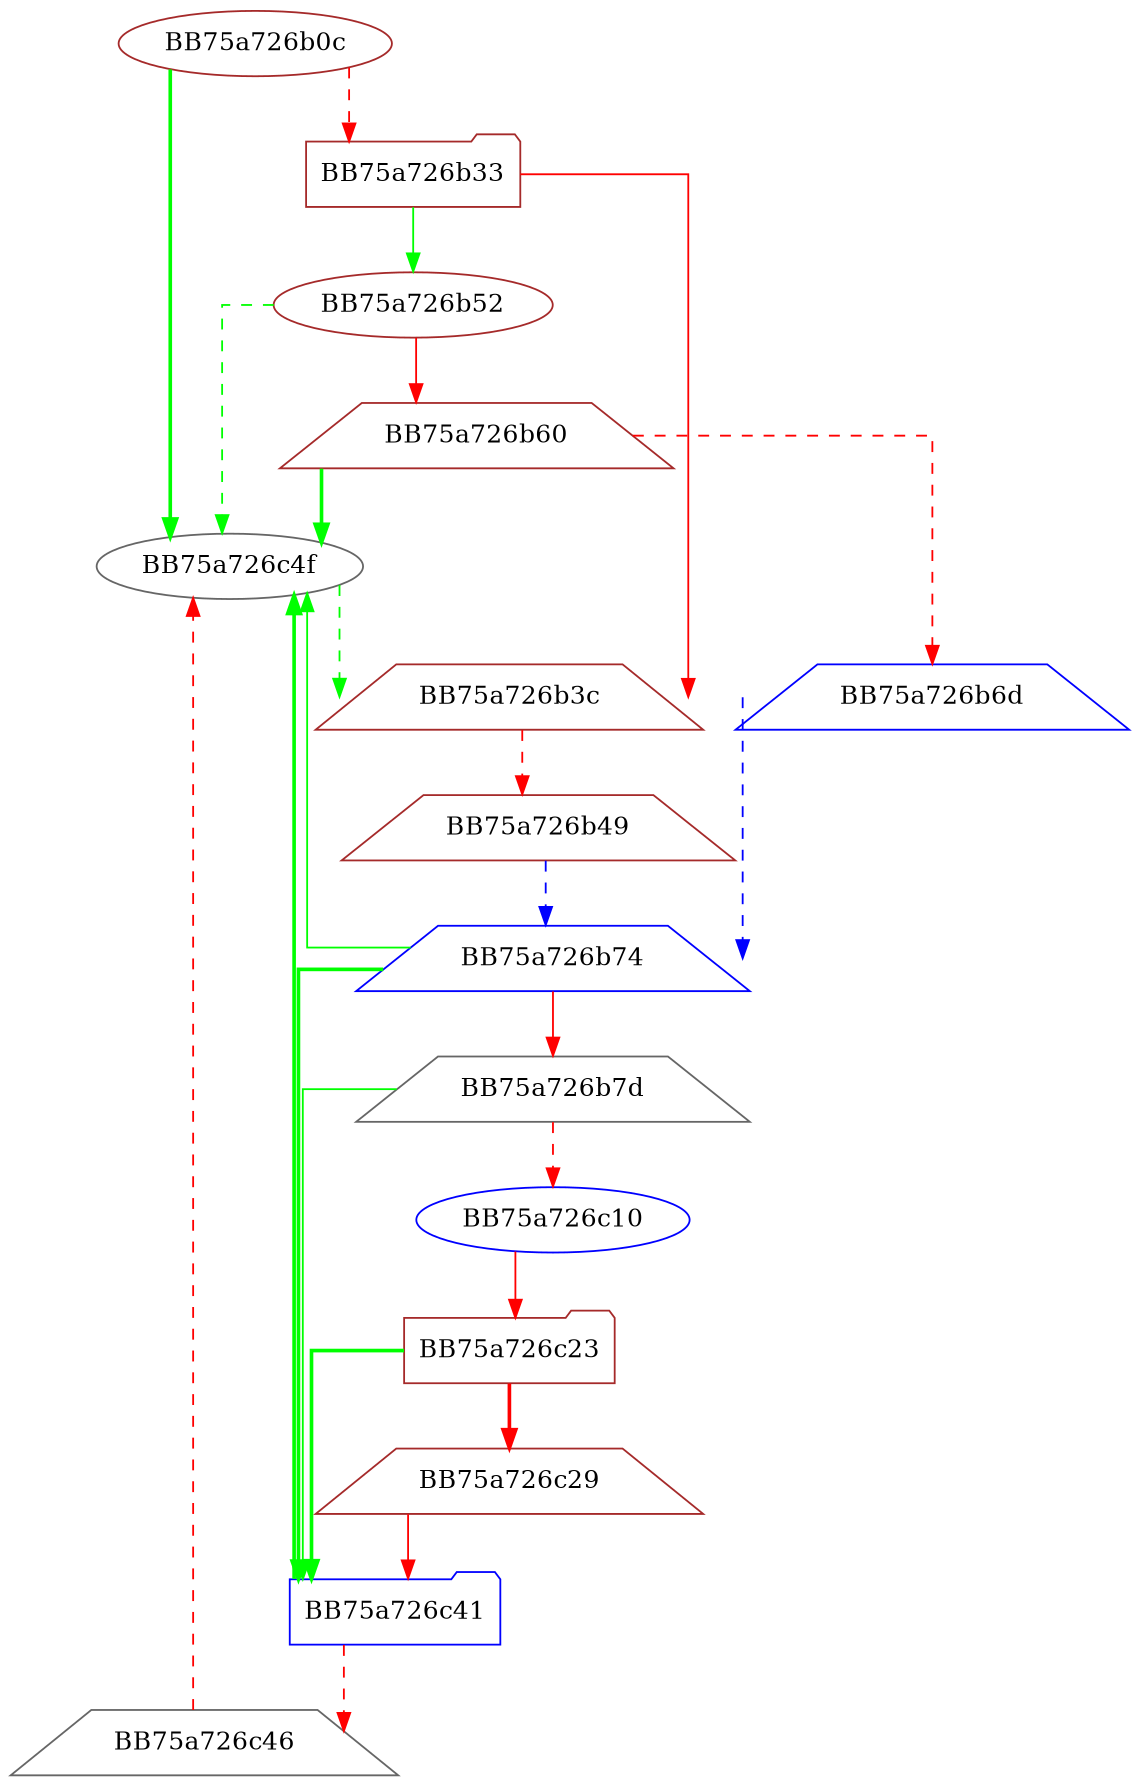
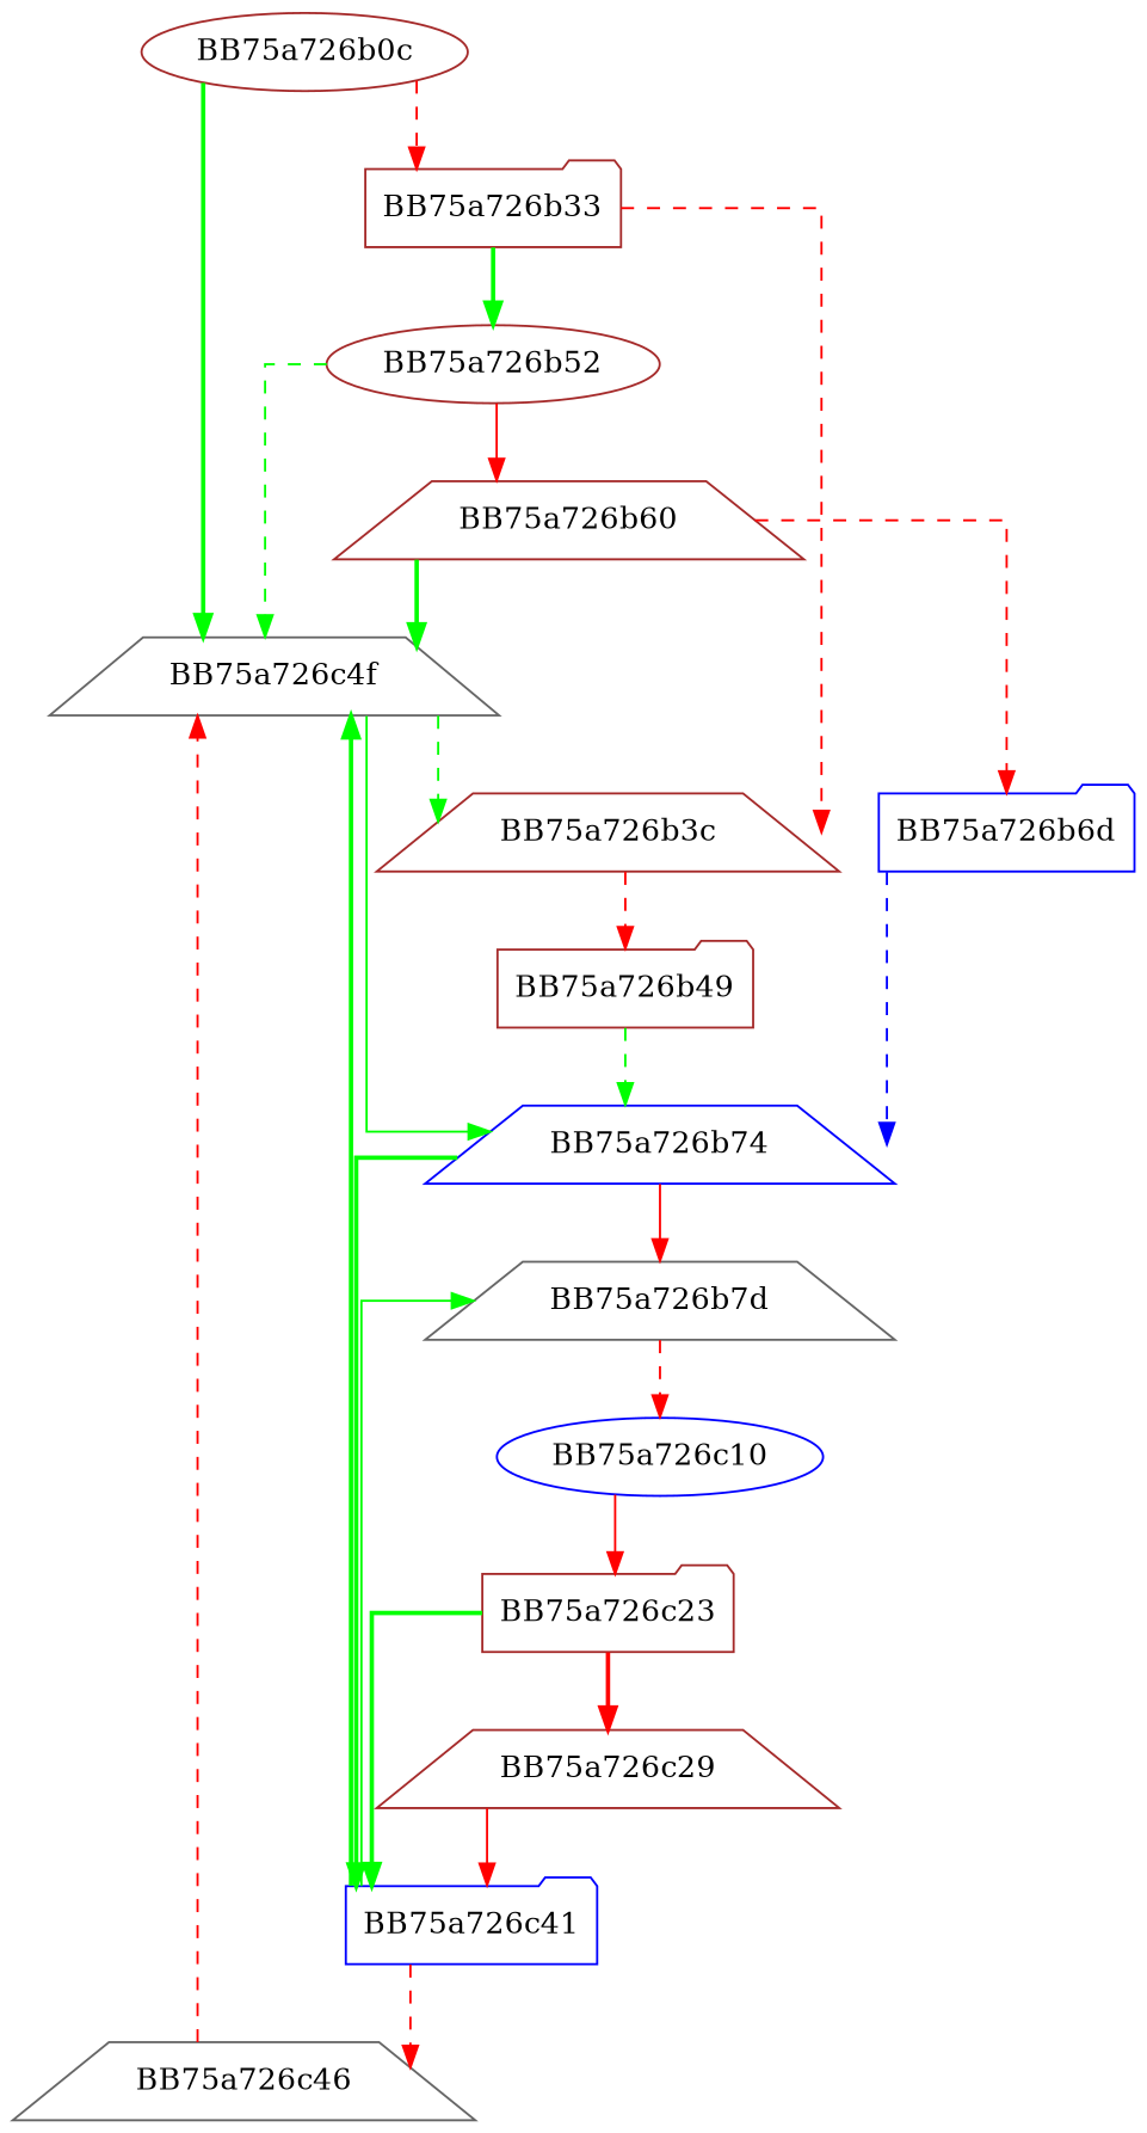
  digraph {
    splines=ortho
    node [color=brown shape=trapezium]
    edge [color=red style=dashed]
-   BB75a726c4f [color=gray40 shape=ellipse]
+   BB75a726c4f [color=gray40]
    BB75a726b0c [shape=ellipse]
    BB75a726b33 [shape=folder]
    BB75a726b3c
    BB75a726b52 [shape=ellipse]
    BB75a726b60
-   BB75a726b49
-   BB75a726b6d [color=blue]
+   BB75a726b49 [shape=folder]
+   BB75a726b6d [color=blue shape=folder]
    BB75a726b74 [color=blue]
    BB75a726b7d [color=gray40]
    BB75a726c41 [color=blue shape=folder]
    BB75a726c10 [color=blue shape=ellipse]
    BB75a726c46 [color=gray40]
    BB75a726c23 [shape=folder]
    BB75a726c29
    BB75a726c4f -> BB75a726b3c [color=green]
    BB75a726b0c -> BB75a726c4f [color=green style=bold]
    BB75a726b0c -> BB75a726b33
-   BB75a726b33 -> BB75a726b3c [style=solid]
-   BB75a726b33 -> BB75a726b52 [color=green style=solid]
+   BB75a726b33 -> BB75a726b3c
+   BB75a726b33 -> BB75a726b52 [color=green style=bold]
    BB75a726b3c -> BB75a726b49
    BB75a726b52 -> BB75a726c4f [color=green]
    BB75a726b52 -> BB75a726b60 [style=solid]
    BB75a726b60 -> BB75a726c4f [color=green style=bold]
    BB75a726b60 -> BB75a726b6d
-   BB75a726b49 -> BB75a726b74 [color=blue]
+   BB75a726b49 -> BB75a726b74 [color=green]
    BB75a726b6d -> BB75a726b74 [color=blue]
-   BB75a726b74 -> BB75a726c4f [color=green style=solid]
+   BB75a726c4f -> BB75a726b74 [color=green style=solid]
    BB75a726b74 -> BB75a726b7d [style=solid]
    BB75a726b74 -> BB75a726c41 [color=green style=bold]
-   BB75a726b7d -> BB75a726c41 [color=green style=solid]
+   BB75a726c41 -> BB75a726b7d [color=green style=solid]
    BB75a726b7d -> BB75a726c10
    BB75a726c41 -> BB75a726c4f [color=green style=bold]
    BB75a726c41 -> BB75a726c46
    BB75a726c10 -> BB75a726c23 [style=solid]
    BB75a726c46 -> BB75a726c4f
    BB75a726c23 -> BB75a726c41 [color=green style=bold]
    BB75a726c23 -> BB75a726c29 [style=bold]
    BB75a726c29 -> BB75a726c41 [style=solid]
  }
